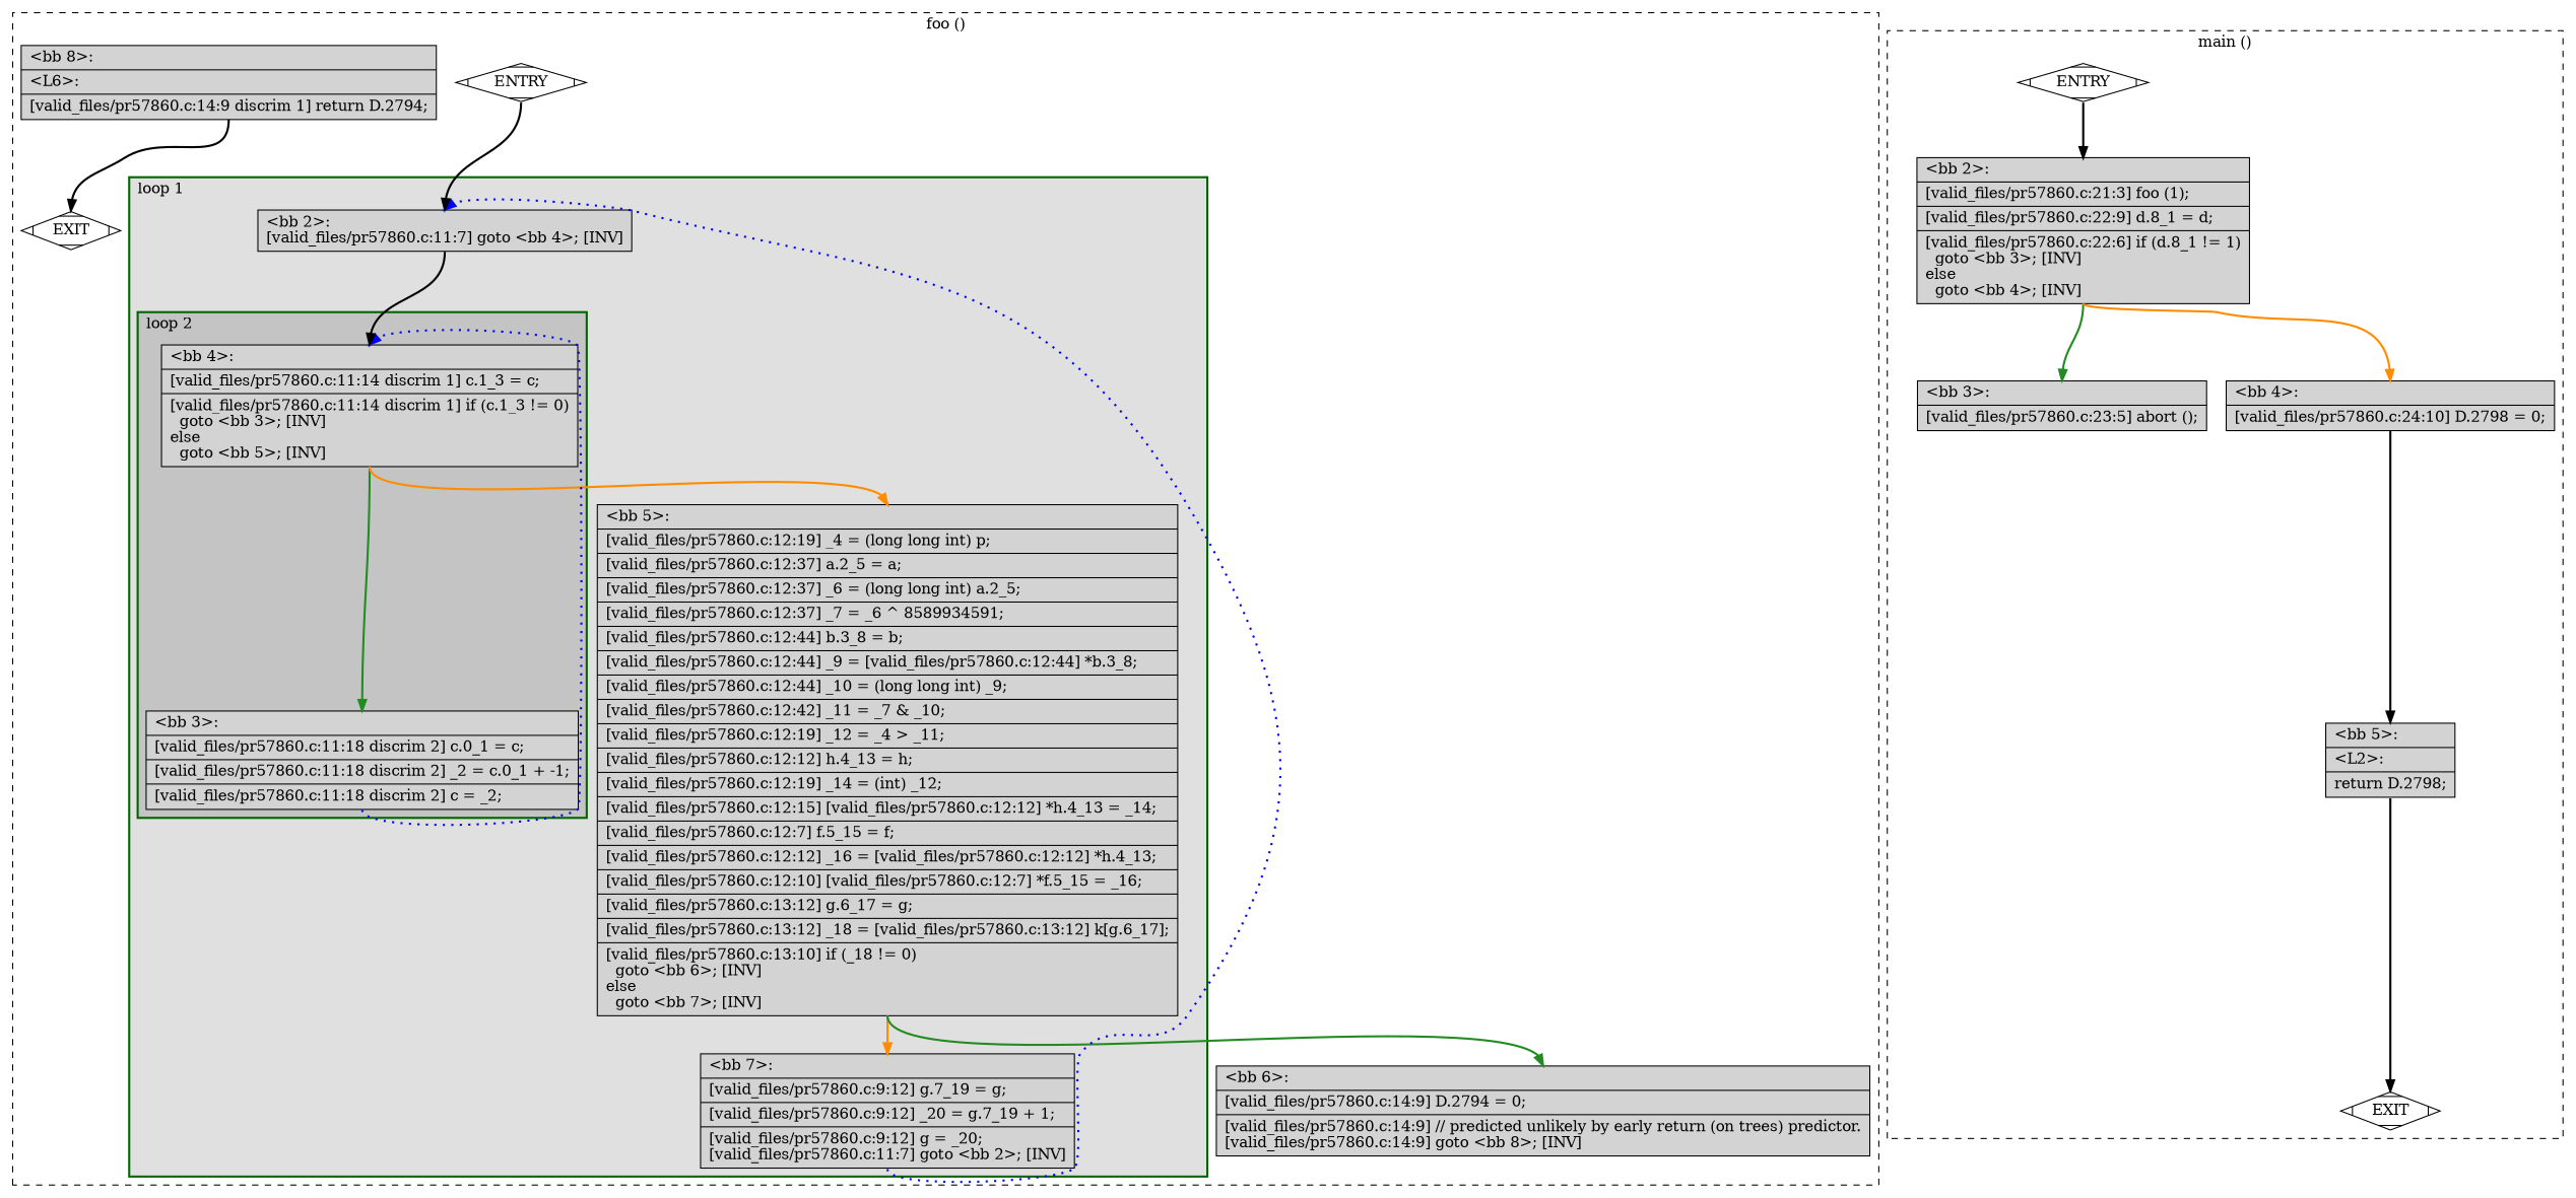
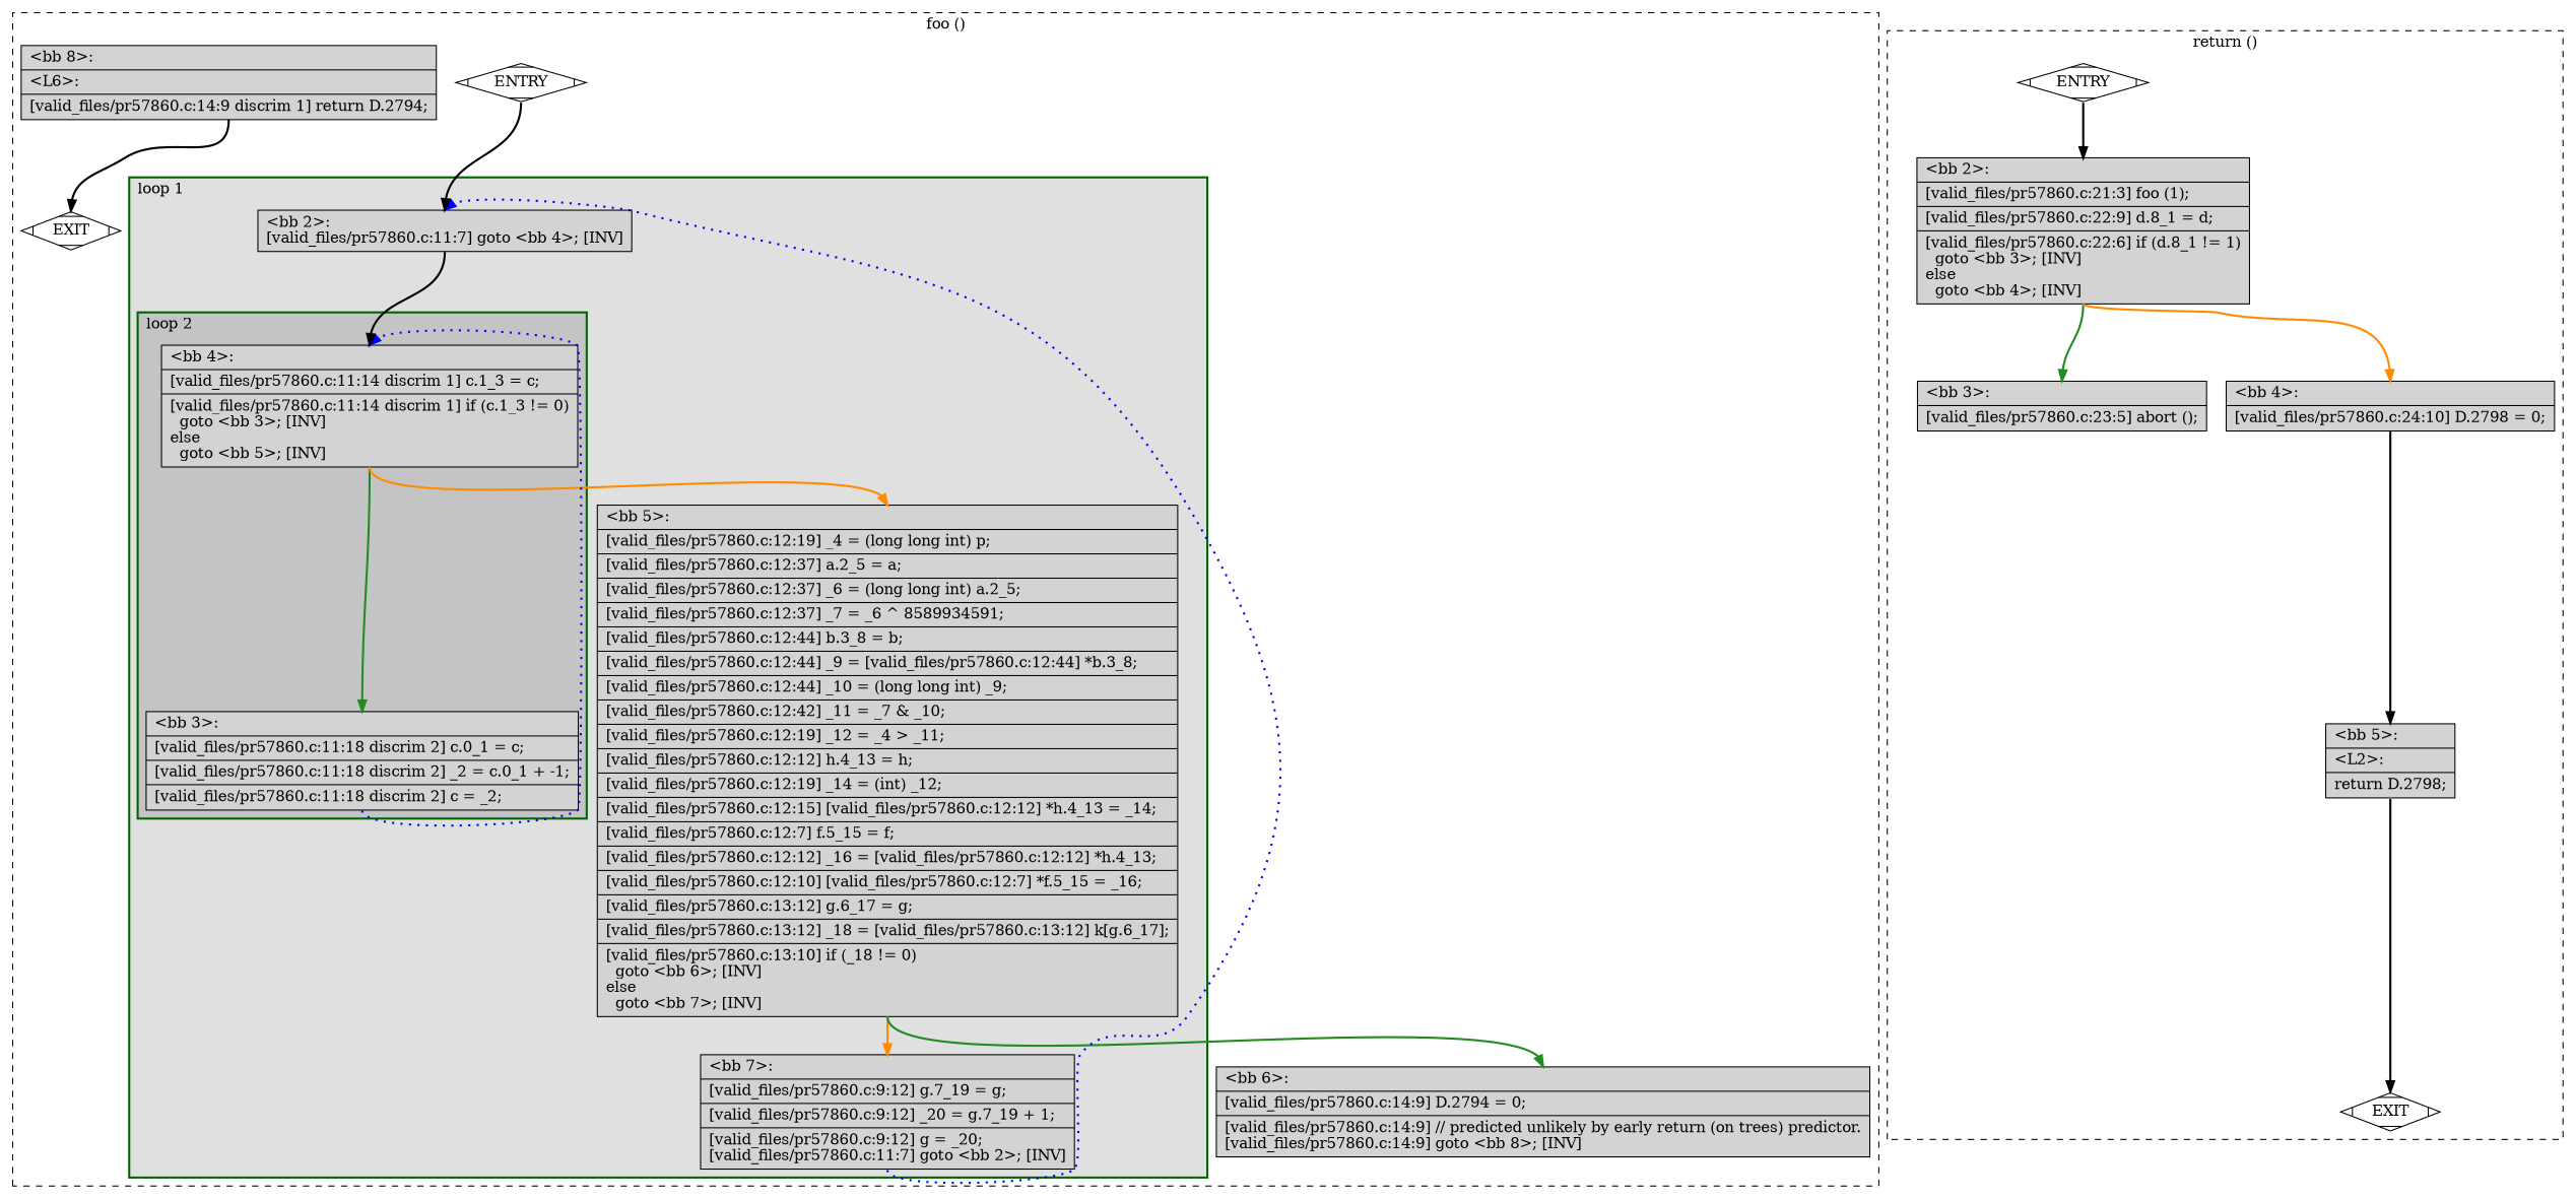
  digraph {
    node [fillcolor=lightgrey shape=record style=filled]
    edge [color=black constraint=true headport=n style="solid,bold" tailport=s weight=10]
    n1 [label="{\<bb\ 4\>:\l|[valid_files/pr57860.c:11:14\ discrim\ 1]\ c.1_3\ =\ c;\l|[valid_files/pr57860.c:11:14\ discrim\ 1]\ if\ (c.1_3\ !=\ 0)\l\ \ goto\ \<bb\ 3\>;\ [INV]\lelse\l\ \ goto\ \<bb\ 5\>;\ [INV]\l}"]
    n2 [label="{\<bb\ 3\>:\l|[valid_files/pr57860.c:11:18\ discrim\ 2]\ c.0_1\ =\ c;\l|[valid_files/pr57860.c:11:18\ discrim\ 2]\ _2\ =\ c.0_1\ +\ -1;\l|[valid_files/pr57860.c:11:18\ discrim\ 2]\ c\ =\ _2;\l}"]
    n3 [label="{\<bb\ 2\>:\l[valid_files/pr57860.c:11:7]\ goto\ \<bb\ 4\>;\ [INV]\l}"]
    n4 [label="{\<bb\ 5\>:\l|[valid_files/pr57860.c:12:19]\ _4\ =\ (long\ long\ int)\ p;\l|[valid_files/pr57860.c:12:37]\ a.2_5\ =\ a;\l|[valid_files/pr57860.c:12:37]\ _6\ =\ (long\ long\ int)\ a.2_5;\l|[valid_files/pr57860.c:12:37]\ _7\ =\ _6\ ^\ 8589934591;\l|[valid_files/pr57860.c:12:44]\ b.3_8\ =\ b;\l|[valid_files/pr57860.c:12:44]\ _9\ =\ [valid_files/pr57860.c:12:44]\ *b.3_8;\l|[valid_files/pr57860.c:12:44]\ _10\ =\ (long\ long\ int)\ _9;\l|[valid_files/pr57860.c:12:42]\ _11\ =\ _7\ &\ _10;\l|[valid_files/pr57860.c:12:19]\ _12\ =\ _4\ \>\ _11;\l|[valid_files/pr57860.c:12:12]\ h.4_13\ =\ h;\l|[valid_files/pr57860.c:12:19]\ _14\ =\ (int)\ _12;\l|[valid_files/pr57860.c:12:15]\ [valid_files/pr57860.c:12:12]\ *h.4_13\ =\ _14;\l|[valid_files/pr57860.c:12:7]\ f.5_15\ =\ f;\l|[valid_files/pr57860.c:12:12]\ _16\ =\ [valid_files/pr57860.c:12:12]\ *h.4_13;\l|[valid_files/pr57860.c:12:10]\ [valid_files/pr57860.c:12:7]\ *f.5_15\ =\ _16;\l|[valid_files/pr57860.c:13:12]\ g.6_17\ =\ g;\l|[valid_files/pr57860.c:13:12]\ _18\ =\ [valid_files/pr57860.c:13:12]\ k[g.6_17];\l|[valid_files/pr57860.c:13:10]\ if\ (_18\ !=\ 0)\l\ \ goto\ \<bb\ 6\>;\ [INV]\lelse\l\ \ goto\ \<bb\ 7\>;\ [INV]\l}"]
    n5 [label="{\<bb\ 7\>:\l|[valid_files/pr57860.c:9:12]\ g.7_19\ =\ g;\l|[valid_files/pr57860.c:9:12]\ _20\ =\ g.7_19\ +\ 1;\l|[valid_files/pr57860.c:9:12]\ g\ =\ _20;\l[valid_files/pr57860.c:11:7]\ goto\ \<bb\ 2\>;\ [INV]\l}"]
    n6 [label="{\<bb\ 6\>:\l|[valid_files/pr57860.c:14:9]\ D.2794\ =\ 0;\l|[valid_files/pr57860.c:14:9]\ //\ predicted\ unlikely\ by\ early\ return\ (on\ trees)\ predictor.\l[valid_files/pr57860.c:14:9]\ goto\ \<bb\ 8\>;\ [INV]\l}"]
    n7 [fillcolor=white label=ENTRY shape=Mdiamond]
    n8 [fillcolor=white label=EXIT shape=Mdiamond]
    n9 [label="{\<bb\ 8\>:\l|\<L6\>:\l|[valid_files/pr57860.c:14:9\ discrim\ 1]\ return\ D.2794;\l}"]
    n10 [fillcolor=white label=ENTRY shape=Mdiamond]
    n11 [fillcolor=white label=EXIT shape=Mdiamond]
    n12 [label="{\<bb\ 2\>:\l|[valid_files/pr57860.c:21:3]\ foo\ (1);\l|[valid_files/pr57860.c:22:9]\ d.8_1\ =\ d;\l|[valid_files/pr57860.c:22:6]\ if\ (d.8_1\ !=\ 1)\l\ \ goto\ \<bb\ 3\>;\ [INV]\lelse\l\ \ goto\ \<bb\ 4\>;\ [INV]\l}"]
    n13 [label="{\<bb\ 3\>:\l|[valid_files/pr57860.c:23:5]\ abort\ ();\l}"]
    n14 [label="{\<bb\ 4\>:\l|[valid_files/pr57860.c:24:10]\ D.2798\ =\ 0;\l}"]
    n15 [label="{\<bb\ 5\>:\l|\<L2\>:\l|return\ D.2798;\l}"]
    subgraph cluster_1 {
      color=black
      label="foo ()"
      style=dashed
      n6
      n7
      n8
      n9
      subgraph cluster_2 {
        color=darkgreen
        fillcolor=grey88
        label="loop 1"
        labeljust=l
        penwidth=2
        style=filled
        n3
        n4
        n5
        subgraph cluster_3 {
          color=darkgreen
          fillcolor=grey77
          label="loop 2"
          labeljust=l
          penwidth=2
          style=filled
          n1
          n2
        }
      }
    }
    subgraph cluster_4 {
      color=black
-     label="main ()"
+     label="return ()"
      style=dashed
      n10
      n11
      n12
      n13
      n14
      n15
    }
    n1 -> n2 [color=forestgreen]
    n1 -> n4 [color=darkorange]
    n2 -> n1 [color=blue constraint=false style="dotted,bold"]
    n3 -> n1 [weight=100]
    n4 -> n5 [color=darkorange]
    n4 -> n6 [color=forestgreen]
    n5 -> n3 [color=blue constraint=false style="dotted,bold"]
    n7 -> n3 [weight=100]
    n7 -> n8 [style=invis color="" weight=""]
    n9 -> n8
    n10 -> n11 [style=invis color="" weight=""]
    n10 -> n12 [weight=100]
    n12 -> n13 [color=forestgreen]
    n12 -> n14 [color=darkorange]
    n14 -> n15 [weight=100]
    n15 -> n11
  }
